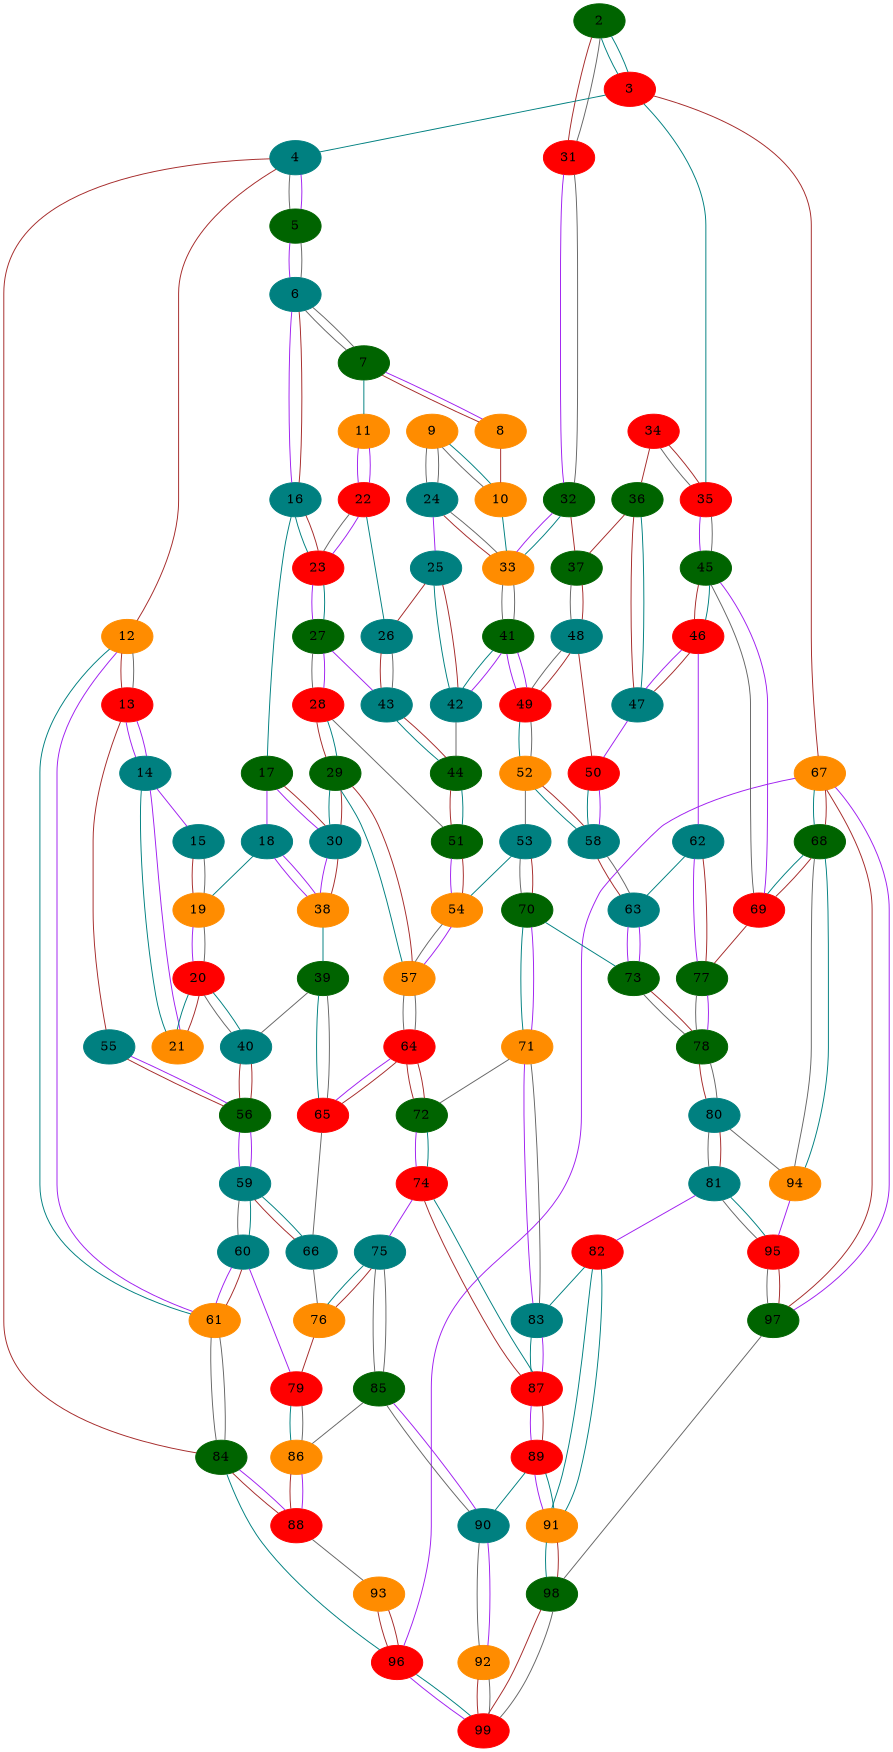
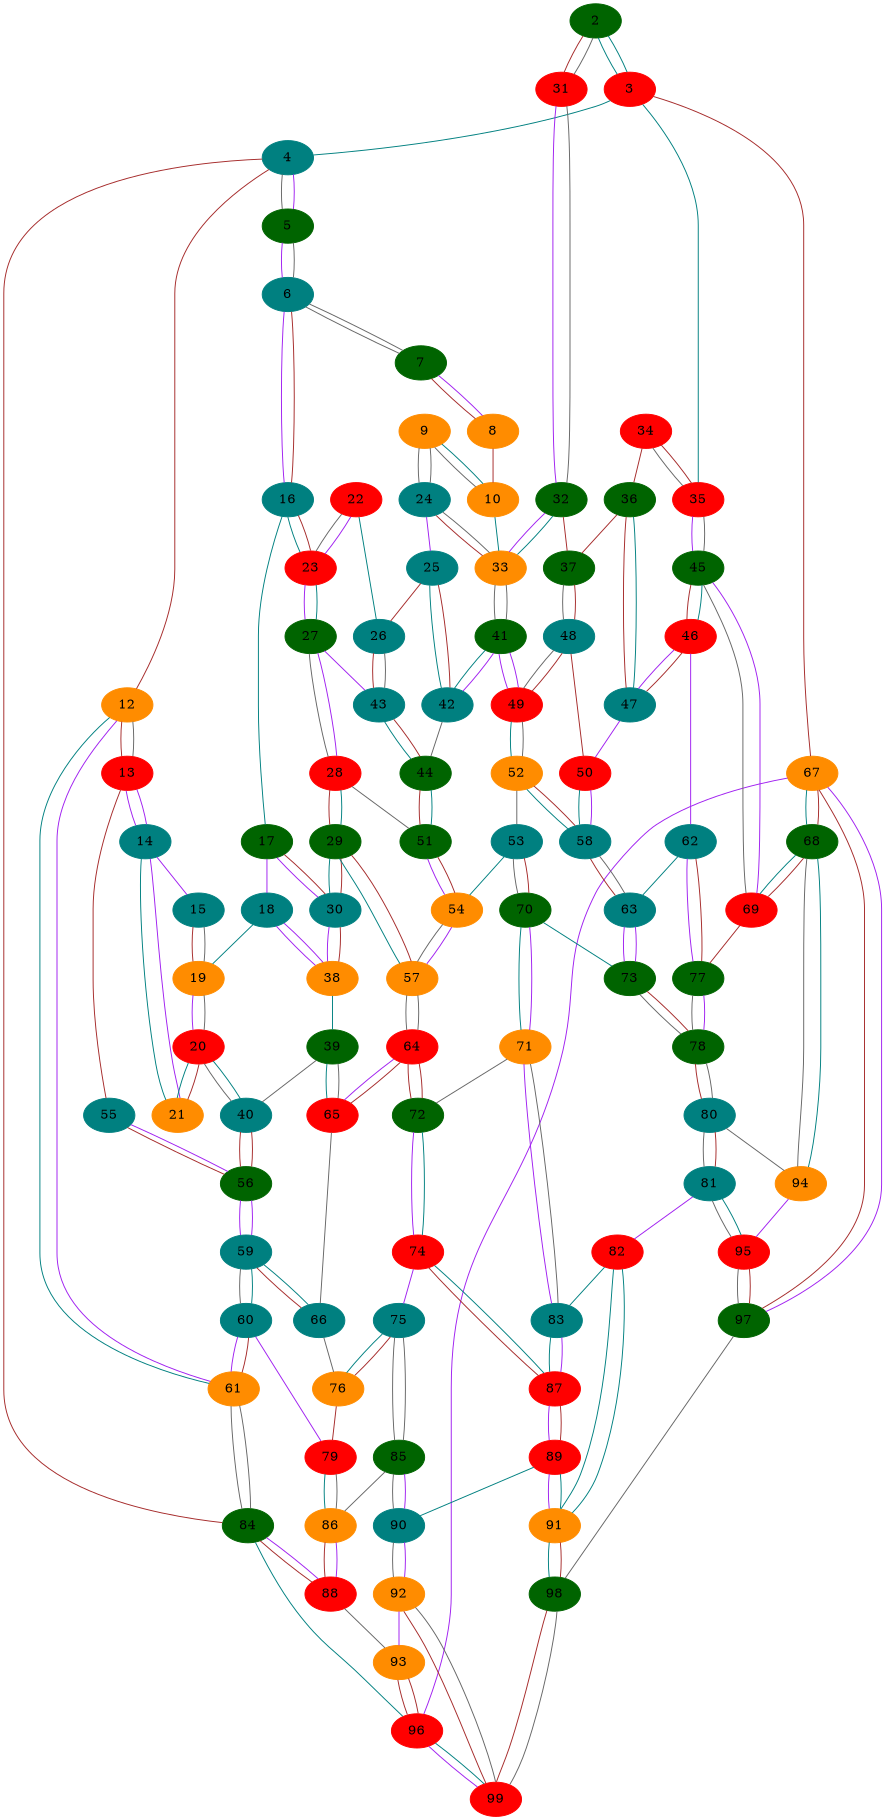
  graph {
    node [color=teal style=filled]
    edge [color=brown]
    2 [color=darkgreen]
    3 [color=red]
    31 [color=red]
    9 [color=darkorange]
    10 [color=darkorange]
    24
    4
    35 [color=red]
    67 [color=darkorange]
    32 [color=darkgreen]
    5 [color=darkgreen]
    12 [color=darkorange]
    84 [color=darkgreen]
    45 [color=darkgreen]
    68 [color=darkgreen]
    96 [color=red]
    97 [color=darkgreen]
    6
    13 [color=red]
    61 [color=darkorange]
    88 [color=red]
    7 [color=darkgreen]
    16
    8 [color=darkorange]
-   11 [color=darkorange]
    17 [color=darkgreen]
    23 [color=red]
    22 [color=red]
    33 [color=darkorange]
    25
    26
    14
    55
    15
    21 [color=darkorange]
    56 [color=darkgreen]
    19 [color=darkorange]
    20 [color=red]
    18
    30
    27 [color=darkgreen]
    38 [color=darkorange]
    39 [color=darkgreen]
    40
    43
    28 [color=red]
    42
    41 [color=darkgreen]
    44 [color=darkgreen]
    29 [color=darkgreen]
    51 [color=darkgreen]
    57 [color=darkorange]
    54 [color=darkorange]
    64 [color=red]
    37 [color=darkgreen]
    48
    49 [color=red]
    34 [color=red]
    36 [color=darkgreen]
    47
    46 [color=red]
    69 [color=red]
    50 [color=red]
    65 [color=red]
    66
    59
    52 [color=darkorange]
    62
    77 [color=darkgreen]
    63
    58
    53
    70 [color=darkgreen]
    73 [color=darkgreen]
    71 [color=darkorange]
    60
    72 [color=darkgreen]
    79 [color=red]
    76 [color=darkorange]
    86 [color=darkorange]
    78 [color=darkgreen]
    74 [color=red]
    94 [color=darkorange]
    99 [color=red]
    98 [color=darkgreen]
    95 [color=red]
    83
    87 [color=red]
    75
    80
    85 [color=darkgreen]
    89 [color=red]
    90
    81
    82 [color=red]
    91 [color=darkorange]
    93 [color=darkorange]
    92 [color=darkorange]
    2 -- 3 [color=teal]
    2 -- 3 [color=teal]
    2 -- 31
    2 -- 31 [color=gray40]
    3 -- 4 [color=teal]
    3 -- 35 [color=teal]
    3 -- 67
    31 -- 32 [color=purple]
    31 -- 32 [color=gray40]
    9 -- 10 [color=gray40]
    9 -- 10 [color=teal]
    9 -- 24 [color=gray40]
    9 -- 24 [color=gray40]
    10 -- 33 [color=teal]
    24 -- 33
    24 -- 33 [color=gray40]
    24 -- 25 [color=purple]
    4 -- 5 [color=gray40]
    4 -- 5 [color=purple]
    4 -- 12
    4 -- 84
    35 -- 45 [color=purple]
    35 -- 45 [color=gray40]
    67 -- 68 [color=teal]
    67 -- 68
    67 -- 96 [color=purple]
    67 -- 97
    67 -- 97 [color=purple]
    32 -- 33 [color=purple]
    32 -- 33 [color=teal]
    32 -- 37
    5 -- 6 [color=purple]
    5 -- 6 [color=gray40]
    12 -- 13
    12 -- 13 [color=gray40]
    12 -- 61 [color=teal]
    12 -- 61 [color=purple]
    84 -- 96 [color=teal]
    84 -- 88
    84 -- 88 [color=purple]
    45 -- 46
    45 -- 46 [color=teal]
    45 -- 69 [color=gray40]
    45 -- 69 [color=purple]
    68 -- 69 [color=teal]
    68 -- 69
    68 -- 94 [color=gray40]
    68 -- 94 [color=teal]
    96 -- 99 [color=purple]
    96 -- 99 [color=teal]
    97 -- 98 [color=gray40]
    6 -- 7 [color=gray40]
    6 -- 7 [color=gray40]
    6 -- 16 [color=purple]
    6 -- 16
    13 -- 14 [color=purple]
    13 -- 14 [color=purple]
    13 -- 55
    61 -- 84 [color=gray40]
    61 -- 84 [color=gray40]
    88 -- 93 [color=gray40]
    7 -- 8
    7 -- 8 [color=purple]
-   7 -- 11 [color=teal]
    16 -- 17 [color=teal]
    16 -- 23 [color=teal]
    16 -- 23
    8 -- 10
-   11 -- 22 [color=purple]
-   11 -- 22 [color=purple]
    17 -- 18 [color=purple]
    17 -- 30 [color=purple]
    17 -- 30
    23 -- 27 [color=purple]
    23 -- 27 [color=teal]
    22 -- 23 [color=gray40]
    22 -- 23 [color=purple]
    22 -- 26 [color=teal]
    33 -- 41 [color=gray40]
    33 -- 41 [color=gray40]
    25 -- 26
    25 -- 42 [color=teal]
    25 -- 42
    26 -- 43
    26 -- 43 [color=gray40]
    14 -- 15 [color=purple]
    14 -- 21 [color=teal]
    14 -- 21 [color=purple]
    55 -- 56
    55 -- 56 [color=purple]
    15 -- 19
    15 -- 19 [color=gray40]
    56 -- 59 [color=purple]
    56 -- 59 [color=purple]
    19 -- 20 [color=purple]
    19 -- 20 [color=gray40]
    20 -- 21 [color=teal]
    20 -- 21
    20 -- 40 [color=gray40]
    20 -- 40 [color=teal]
    18 -- 19 [color=teal]
    18 -- 38 [color=purple]
    18 -- 38 [color=purple]
    30 -- 38 [color=purple]
    30 -- 38
    27 -- 43 [color=purple]
    27 -- 28 [color=gray40]
    27 -- 28 [color=purple]
    38 -- 39 [color=teal]
    39 -- 40 [color=gray40]
    39 -- 65 [color=teal]
    39 -- 65 [color=gray40]
    40 -- 56
    40 -- 56
    43 -- 44 [color=teal]
    43 -- 44
    28 -- 29
    28 -- 29 [color=teal]
    28 -- 51 [color=gray40]
    42 -- 44 [color=gray40]
    41 -- 42 [color=teal]
    41 -- 42 [color=purple]
    41 -- 49 [color=purple]
    41 -- 49 [color=purple]
    44 -- 51
    44 -- 51 [color=teal]
    29 -- 30 [color=teal]
    29 -- 30
    29 -- 57 [color=teal]
    29 -- 57
    51 -- 54 [color=purple]
    51 -- 54
    57 -- 64 [color=gray40]
    57 -- 64 [color=gray40]
    54 -- 57 [color=gray40]
    54 -- 57 [color=purple]
    64 -- 65 [color=purple]
    64 -- 65
    64 -- 72
    64 -- 72
    37 -- 48 [color=gray40]
    37 -- 48
    48 -- 49 [color=gray40]
    48 -- 49
    48 -- 50
    49 -- 52 [color=teal]
    49 -- 52 [color=gray40]
    34 -- 35 [color=gray40]
    34 -- 35
    34 -- 36
    36 -- 37
    36 -- 47
    36 -- 47 [color=teal]
    47 -- 50 [color=purple]
    46 -- 47 [color=purple]
    46 -- 47
    46 -- 62 [color=purple]
    69 -- 77
    50 -- 58 [color=teal]
    50 -- 58 [color=purple]
    65 -- 66 [color=gray40]
    66 -- 76 [color=gray40]
    59 -- 66
    59 -- 66 [color=teal]
    59 -- 60 [color=gray40]
    59 -- 60 [color=teal]
    52 -- 58 [color=teal]
    52 -- 58
    52 -- 53 [color=gray40]
    62 -- 77 [color=purple]
    62 -- 77
    62 -- 63 [color=teal]
    77 -- 78 [color=gray40]
    77 -- 78 [color=purple]
    63 -- 73 [color=purple]
    63 -- 73 [color=purple]
    58 -- 63
    58 -- 63 [color=gray40]
    53 -- 54 [color=teal]
    53 -- 70 [color=gray40]
    53 -- 70
    70 -- 73 [color=teal]
    70 -- 71 [color=teal]
    70 -- 71 [color=purple]
    73 -- 78 [color=gray40]
    73 -- 78
    71 -- 72 [color=gray40]
    71 -- 83 [color=purple]
    71 -- 83 [color=gray40]
    60 -- 61 [color=purple]
    60 -- 61
    60 -- 79 [color=purple]
    72 -- 74 [color=purple]
    72 -- 74 [color=teal]
    79 -- 86 [color=teal]
    79 -- 86 [color=gray40]
    76 -- 79
    86 -- 88
    86 -- 88 [color=purple]
    78 -- 80
    78 -- 80 [color=gray40]
    74 -- 87
    74 -- 87 [color=teal]
    74 -- 75 [color=purple]
    94 -- 95 [color=purple]
    98 -- 99
    98 -- 99 [color=gray40]
    95 -- 97 [color=gray40]
    95 -- 97
    83 -- 87 [color=teal]
    83 -- 87 [color=purple]
    87 -- 89 [color=purple]
    87 -- 89
    75 -- 76 [color=teal]
    75 -- 76
    75 -- 85 [color=gray40]
    75 -- 85 [color=gray40]
    80 -- 94 [color=gray40]
    80 -- 81 [color=gray40]
    80 -- 81
    85 -- 86 [color=gray40]
    85 -- 90 [color=gray40]
    85 -- 90 [color=purple]
    89 -- 90 [color=teal]
    89 -- 91 [color=purple]
    89 -- 91 [color=teal]
    90 -- 92 [color=gray40]
    90 -- 92 [color=purple]
    81 -- 95 [color=gray40]
    81 -- 95 [color=teal]
    81 -- 82 [color=purple]
    82 -- 83 [color=teal]
    82 -- 91 [color=teal]
    82 -- 91 [color=teal]
    91 -- 98 [color=teal]
    91 -- 98
    93 -- 96
    93 -- 96
    92 -- 99
    92 -- 99 [color=gray40]
+   92 -- 93 [color=purple]
  }
